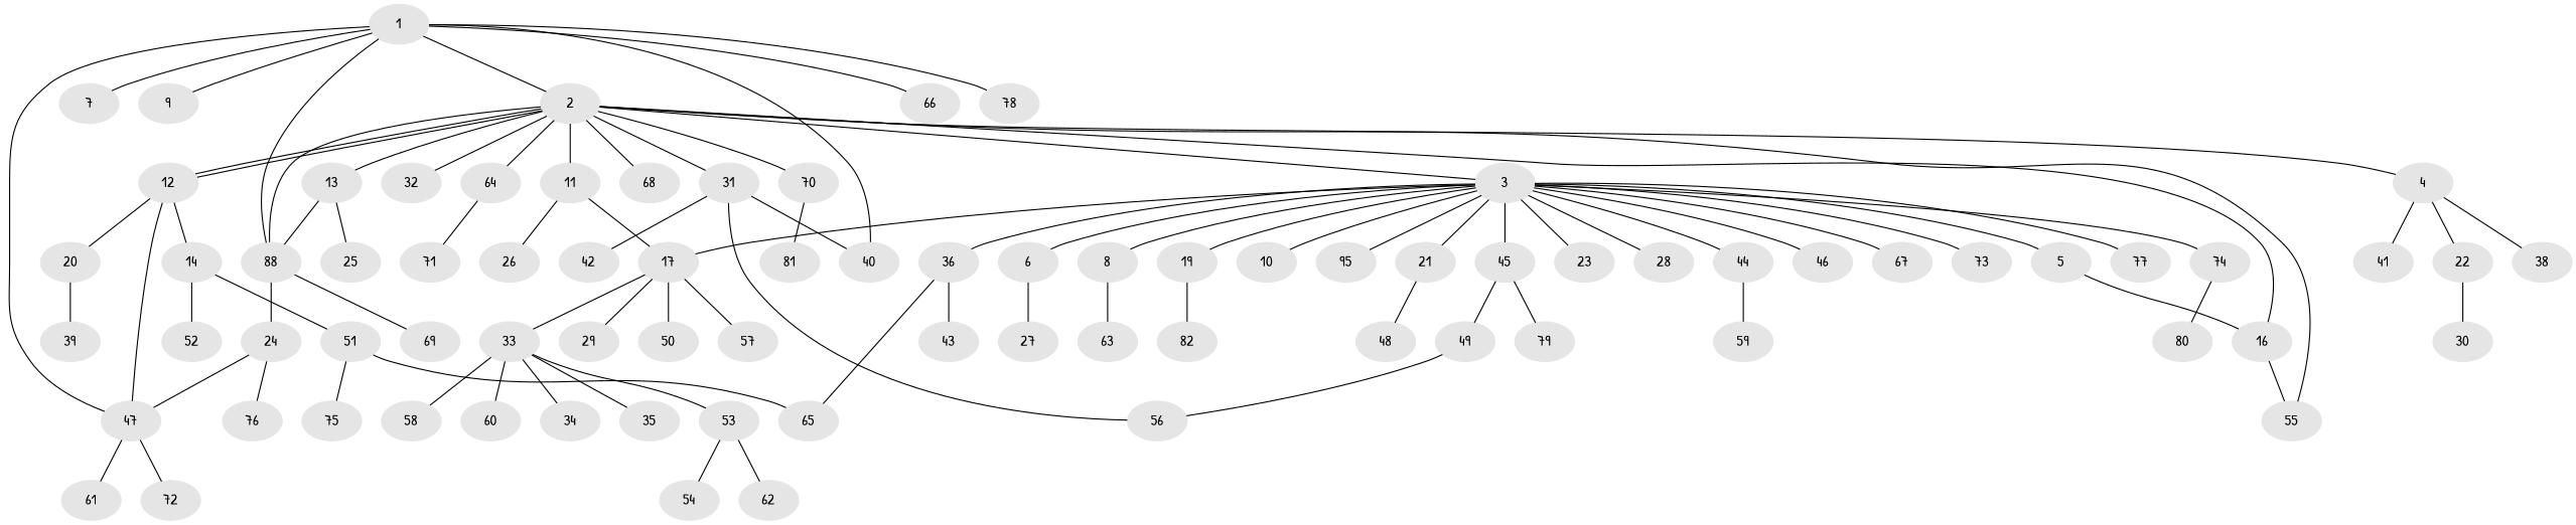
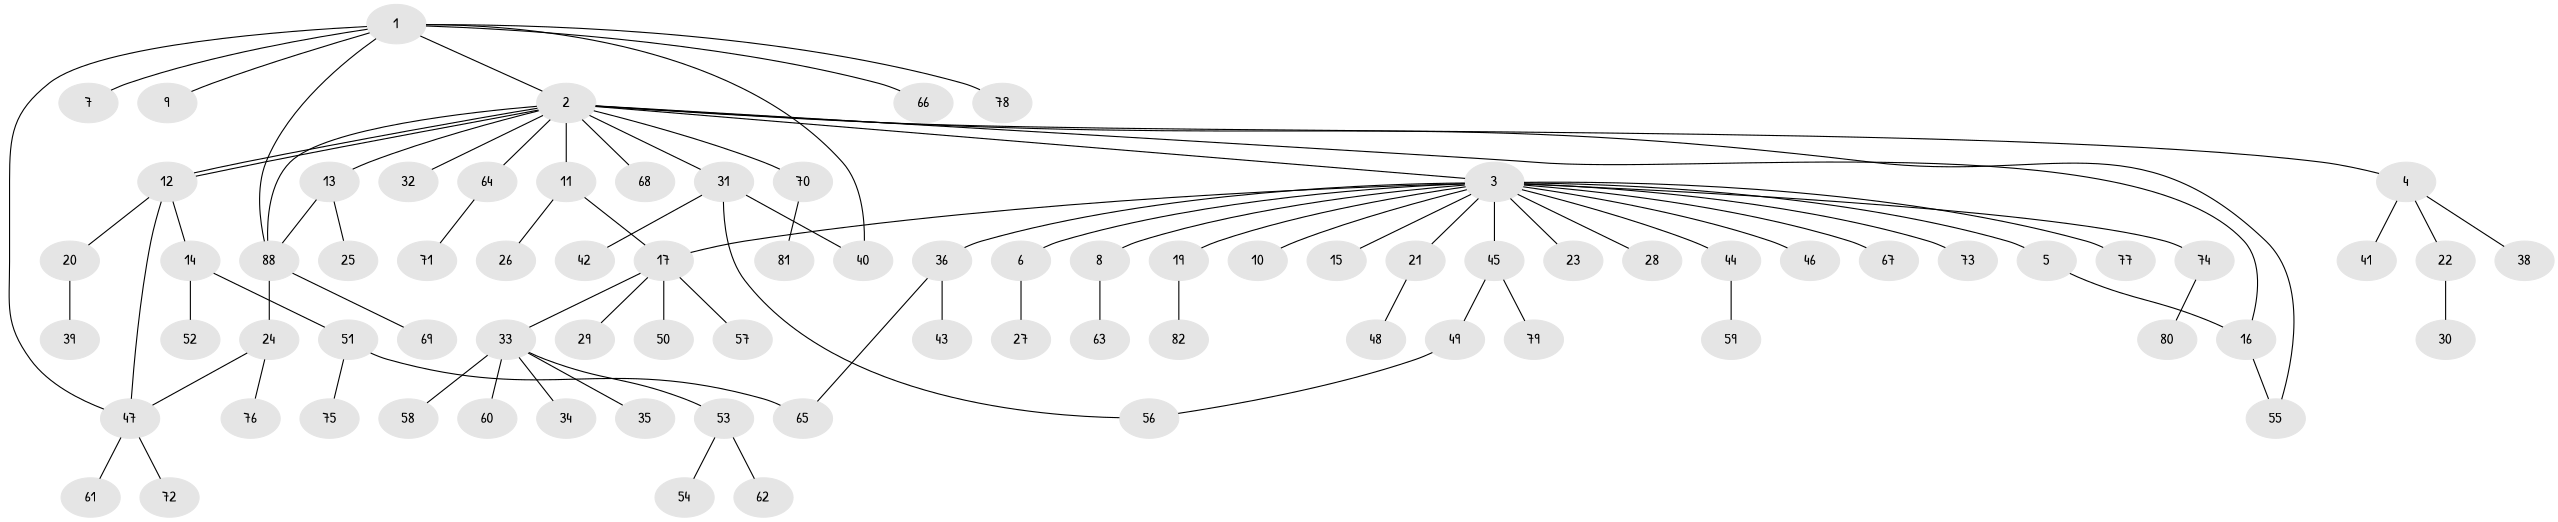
  graph {
    fontname="Patrick Hand"
    node [color=gray90 fontname="Patrick Hand" style=filled]
    edge [fontname="Patrick Hand"]
    1
    2
    7
    9
    n5 [label=88]
    40
    47
    66
    78
    3
    4
    11
    12
    13
    16
    31
    32
    55
    64
    68
    70
    24
    69
    61
    72
    5
    6
    8
    10
-   15 [label=95]
+   15
    17
    19
    21
    23
    28
    36
    44
    45
    46
    67
    73
    74
    77
    22
    38
    41
    26
    14
    20
    25
    42
    56
    71
    81
    27
    63
    29
    33
    50
    57
    82
    48
    43
    65
    59
    49
    79
    80
    30
    51
    52
    39
    75
    34
    35
    53
    58
    60
    76
    54
    62
    1 -- 2
    1 -- 7
    1 -- 9
    1 -- n5
    1 -- 40
    1 -- 47
    1 -- 66
    1 -- 78
    2 -- n5
    2 -- 3
    2 -- 4
    2 -- 11
    2 -- 12
    2 -- 12
    2 -- 13
    2 -- 16
    2 -- 31
    2 -- 32
    2 -- 55
    2 -- 64
    2 -- 68
    2 -- 70
    n5 -- 24
    n5 -- 69
    47 -- 61
    47 -- 72
    3 -- 5
    3 -- 6
    3 -- 8
    3 -- 10
    3 -- 15
    3 -- 17
    3 -- 19
    3 -- 21
    3 -- 23
    3 -- 28
    3 -- 36
    3 -- 44
    3 -- 45
    3 -- 46
    3 -- 67
    3 -- 73
    3 -- 74
    3 -- 77
    4 -- 22
    4 -- 38
    4 -- 41
    11 -- 17
    11 -- 26
    12 -- 47
    12 -- 14
    12 -- 20
    13 -- n5
    13 -- 25
    16 -- 55
    31 -- 40
    31 -- 42
    31 -- 56
    64 -- 71
    70 -- 81
    24 -- 47
    24 -- 76
    5 -- 16
    6 -- 27
    8 -- 63
    17 -- 29
    17 -- 33
    17 -- 50
    17 -- 57
    19 -- 82
    21 -- 48
    36 -- 43
    36 -- 65
    44 -- 59
    45 -- 49
    45 -- 79
    74 -- 80
    22 -- 30
    14 -- 51
    14 -- 52
    20 -- 39
    33 -- 34
    33 -- 35
    33 -- 53
    33 -- 58
    33 -- 60
    49 -- 56
    51 -- 65
    51 -- 75
    53 -- 54
    53 -- 62
  }
